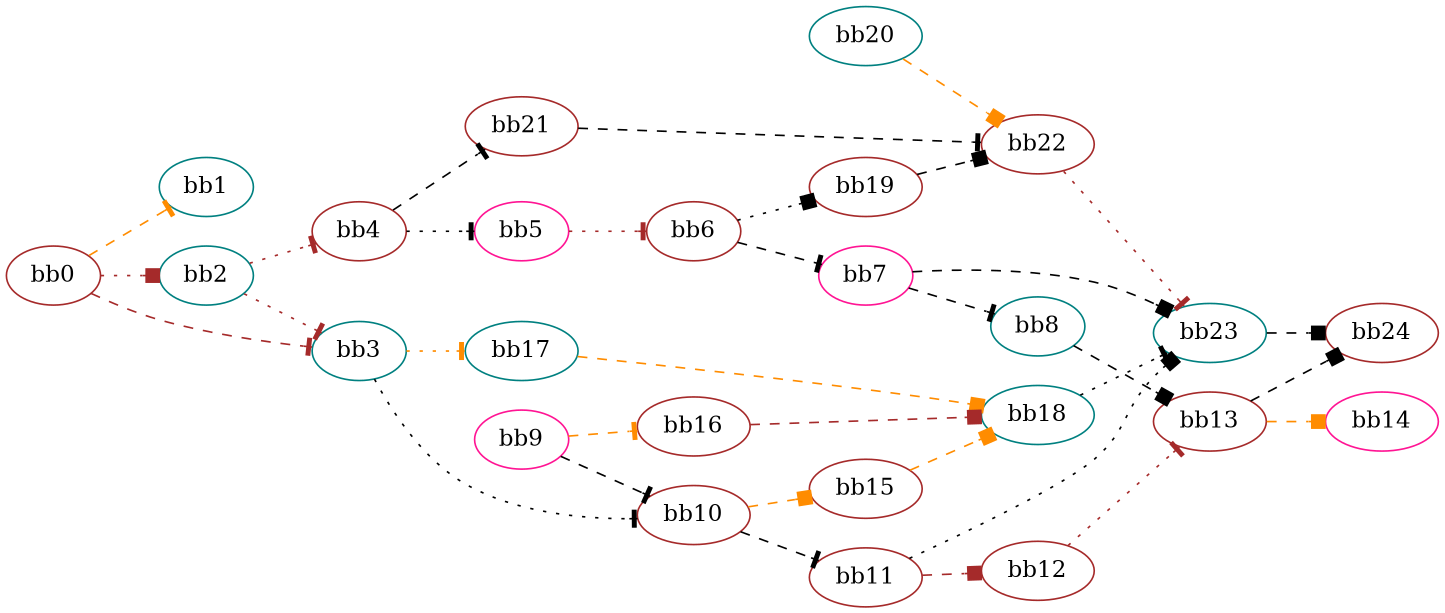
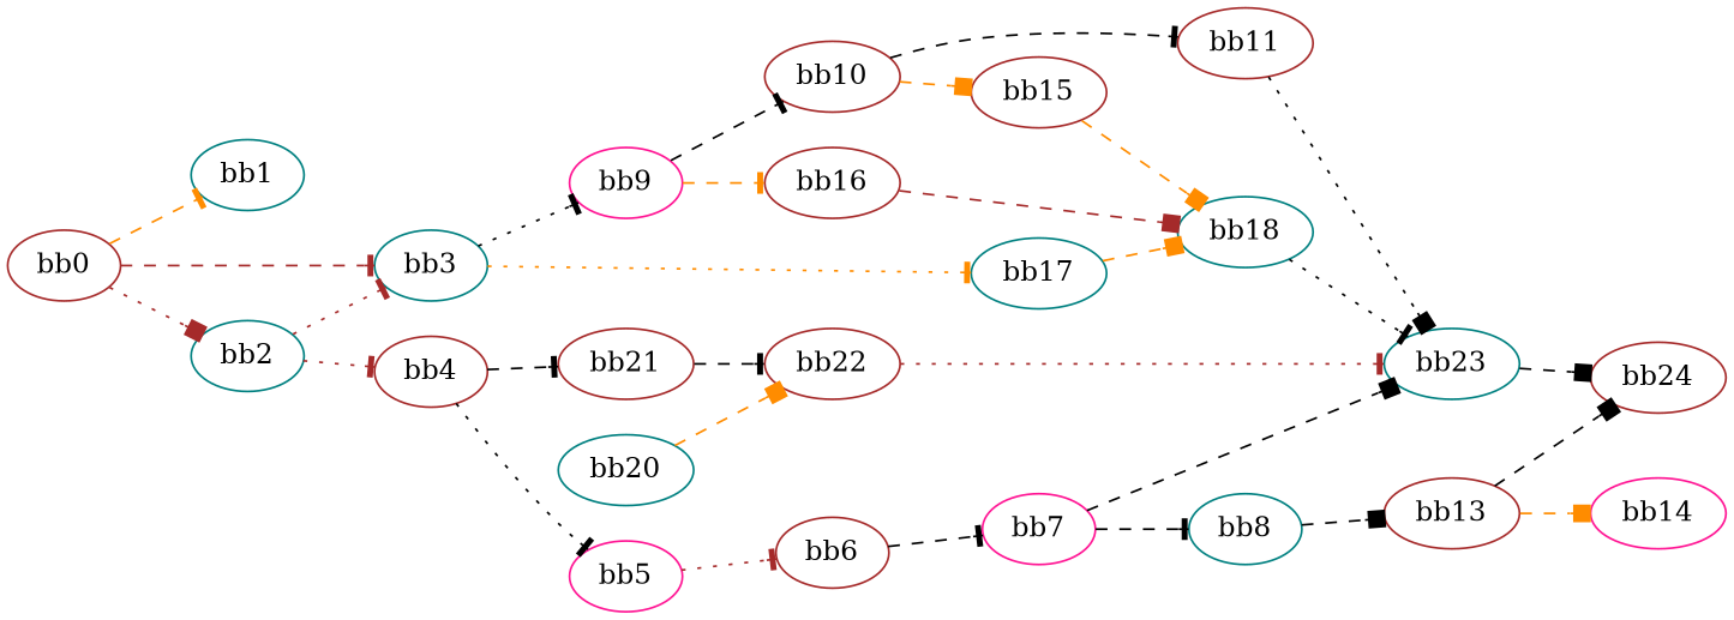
  digraph {
    rankdir=LR
    node [color=brown]
    edge [arrowhead=tee color=black style=dashed]
    n1 [label="bb0\l"]
    n2 [color=teal label="bb1\l"]
    n3 [color=teal label="bb2\l"]
    n4 [color=teal label="bb3\l"]
    n5 [label="bb4\l"]
    n6 [color=deeppink label="bb9\l"]
    n7 [color=teal label="bb17\l"]
    n8 [color=deeppink label="bb5\l"]
    n9 [label="bb21\l"]
    n10 [label="bb10\l"]
    n11 [label="bb16\l"]
    n12 [color=teal label="bb18\l"]
    n13 [label="bb6\l"]
    n14 [label="bb22\l"]
    n15 [color=deeppink label="bb7\l"]
-   n16 [label="bb19\l"]
    n17 [color=teal label="bb20\l"]
    n18 [color=teal label="bb8\l"]
    n19 [color=teal label="bb23\l"]
    n20 [label="bb13\l"]
    n21 [label="bb24\l"]
    n22 [color=deeppink label="bb14\l"]
    n23 [label="bb11\l"]
    n24 [label="bb15\l"]
-   n25 [label="bb12\l"]
    n1 -> n2 [color=darkorange]
    n1 -> n3 [arrowhead=box color=brown style=dotted]
    n1 -> n4 [color=brown]
    n3 -> n4 [color=brown style=dotted]
    n3 -> n5 [color=brown style=dotted]
-   n4 -> n10 [style=dotted]
+   n4 -> n6 [style=dotted]
    n4 -> n7 [color=darkorange style=dotted]
    n5 -> n8 [style=dotted]
    n5 -> n9
    n6 -> n10
    n6 -> n11 [color=darkorange]
    n7 -> n12 [arrowhead=box color=darkorange]
    n8 -> n13 [color=brown style=dotted]
    n9 -> n14
    n10 -> n23
    n10 -> n24 [arrowhead=box color=darkorange]
    n11 -> n12 [arrowhead=box color=brown]
    n12 -> n19 [style=dotted]
    n13 -> n15
-   n13 -> n16 [arrowhead=box style=dotted]
    n14 -> n19 [color=brown style=dotted]
    n15 -> n18
    n15 -> n19 [arrowhead=box]
-   n16 -> n14 [arrowhead=box]
    n17 -> n14 [arrowhead=box color=darkorange]
    n18 -> n20 [arrowhead=box]
    n19 -> n21 [arrowhead=box]
    n20 -> n21 [arrowhead=box]
    n20 -> n22 [arrowhead=box color=darkorange]
    n23 -> n19 [arrowhead=box style=dotted]
-   n23 -> n25 [arrowhead=box color=brown]
    n24 -> n12 [arrowhead=box color=darkorange]
-   n25 -> n20 [color=brown style=dotted]
  }
